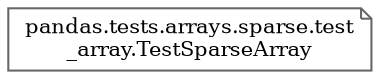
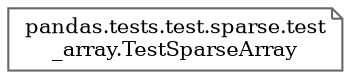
  digraph {
    rankdir=LR
    fontname="DejaVu Serif"
-   n1 [color=grey40 fillcolor=white fontname="DejaVu Serif" fontsize=10 height=0.2 label="pandas.tests.arrays.sparse.test\l_array.TestSparseArray" shape=note style=filled width=0.4]
+   n1 [color=grey40 fillcolor=white fontname="DejaVu Serif" fontsize=10 height=0.2 label="pandas.tests.test.sparse.test\l_array.TestSparseArray" shape=note style=filled width=0.4]
  }
